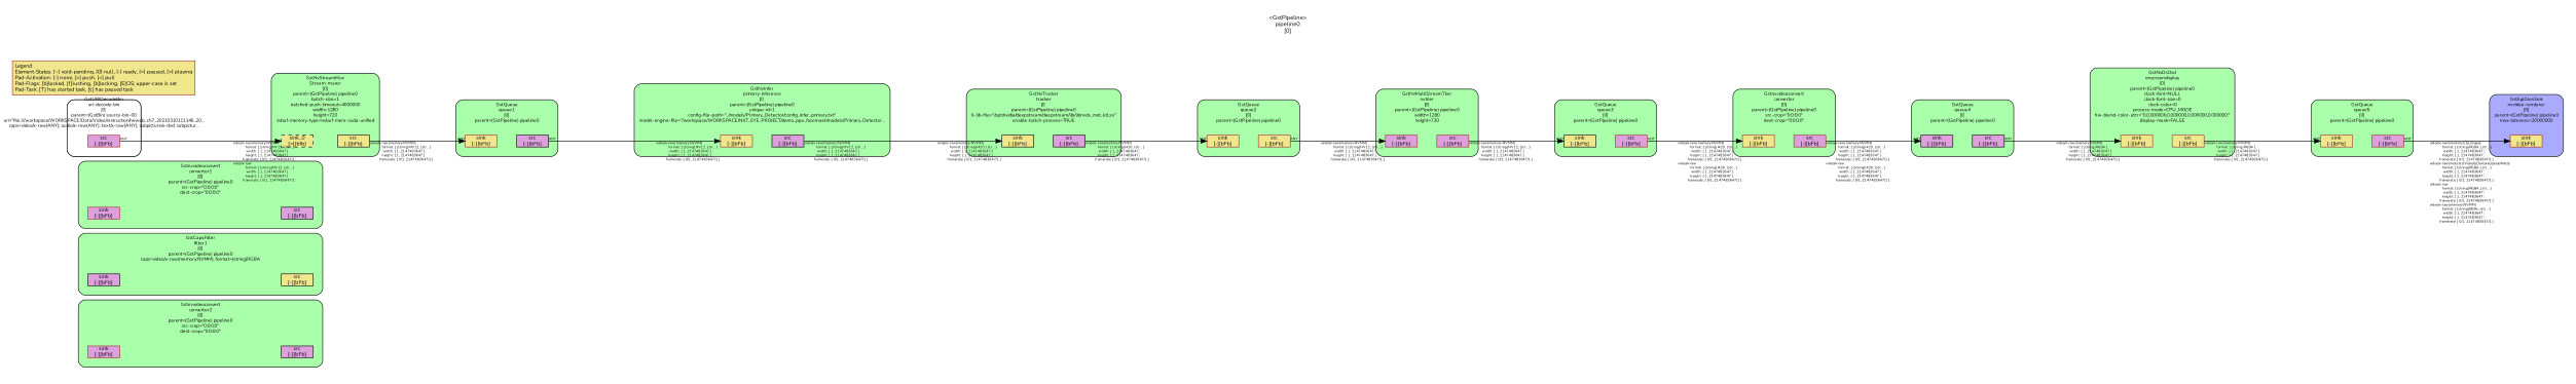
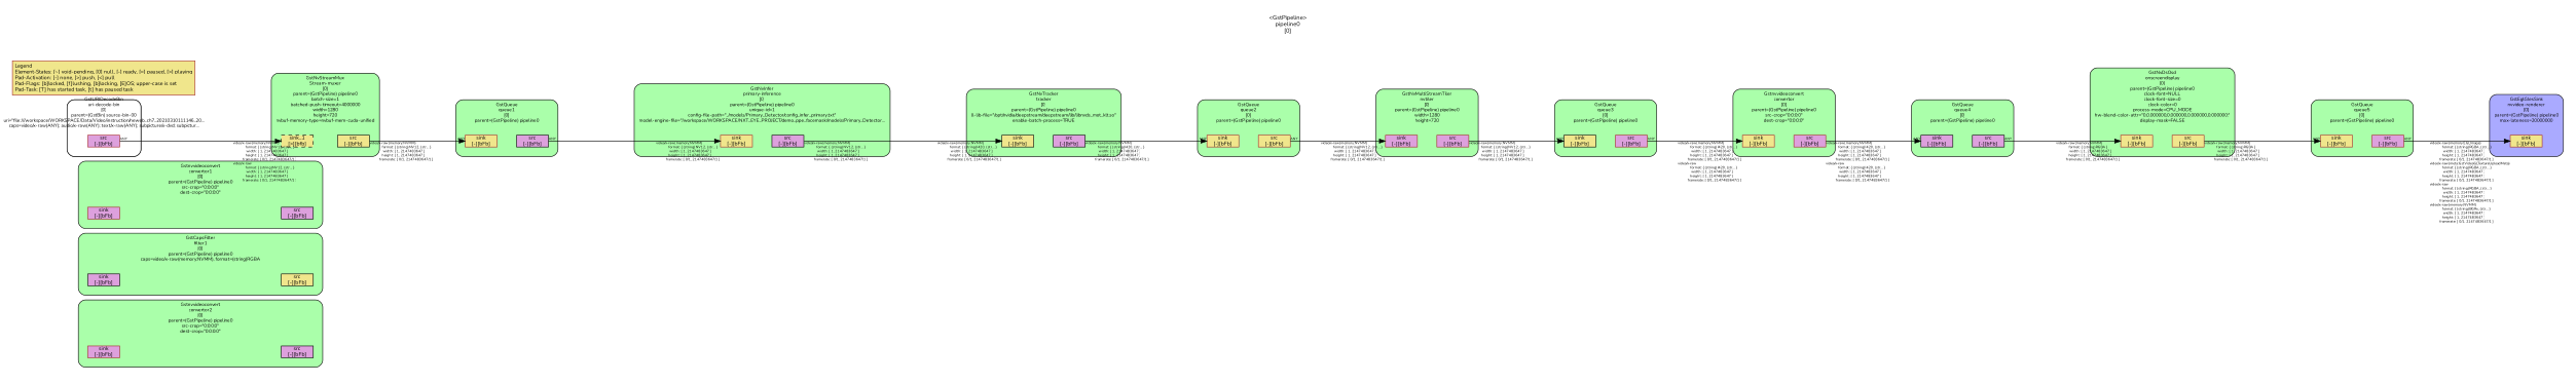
  digraph {
    fontname=Nunito
    fontsize=10
    label="<GstPipeline>\npipeline0\n[0]"
    labelloc=t
    nodesep=.1
    rankdir=LR
    ranksep=.2
    node [color=brown fillcolor=plum fontname=Nunito fontsize=9 margin="0.0,0.0" shape=box style="filled,solid"]
    edge [fontname=Nunito fontsize=9 labelfontsize=6 style=invis]
    n1 [height=0.2 label="sink\n[-][bFb]"]
    n2 [color=black height=0.2 label="src\n[-][bFb]"]
    n3 [color=black height=0.2 label="sink\n[-][bFb]"]
    n4 [color=black fillcolor=khaki height=0.2 label="src\n[-][bFb]"]
    n5 [height=0.2 label="sink\n[-][bFb]"]
    n6 [color=black height=0.2 label="src\n[-][bFb]"]
    n7 [fillcolor=khaki height=0.2 label="sink\n[-][bFb]"]
    n8 [height=0.2 label="src\n[-][bFb]"]
    n9 [fillcolor=khaki height=0.2 label="sink\n[-][bFb]"]
    n10 [fillcolor=khaki height=0.2 label="sink\n[-][bFb]"]
    n11 [fillcolor=khaki height=0.2 label="src\n[-][bFb]"]
    n12 [height=0.2 label="sink\n[-][bFb]"]
    n13 [height=0.2 label="src\n[-][bFb]"]
    n14 [color=black fillcolor=khaki height=0.2 label="sink\n[-][bFb]"]
    n15 [color=black height=0.2 label="src\n[-][bFb]"]
    n16 [fillcolor=khaki height=0.2 label="sink\n[-][bFb]"]
    n17 [color=black height=0.2 label="src\n[-][bFb]"]
    n18 [fillcolor=khaki height=0.2 label="sink\n[-][bFb]"]
    n19 [height=0.2 label="src\n[-][bFb]"]
    n20 [color=black height=0.2 label="sink\n[-][bFb]"]
    n21 [color=black height=0.2 label="src\n[-][bFb]"]
    n22 [color=black fillcolor=khaki height=0.2 label="sink\n[-][bFb]"]
    n23 [height=0.2 label="src\n[-][bFb]"]
    n24 [fillcolor=khaki height=0.2 label="sink\n[-][bFb]"]
    n25 [fillcolor=khaki height=0.2 label="src\n[-][bFb]"]
    n26 [fillcolor=khaki height=0.2 label="sink\n[-][bFb]"]
    n27 [color=black height=0.2 label="src\n[-][bFb]"]
    n28 [height=0.2 label="src\n[-][bFb]"]
-   n29 [color=black fillcolor=khaki height=0.2 label="sink_0\n[>][bfb]" style="filled,dashed"]
+   n29 [color=black fillcolor=khaki height=0.2 label="sink_1\n[>][bfb]" style="filled,dashed"]
    n30 [color=black fillcolor=khaki height=0.2 label="src\n[-][bFb]"]
    n31 [label="Legend\lElement-States: [~] void-pending, [0] null, [-] ready, [=] paused, [>] playing\lPad-Activation: [-] none, [>] push, [<] pull\lPad-Flags: [b]locked, [f]lushing, [b]locking, [E]OS; upper-case is set\lPad-Task: [T] has started task, [t] has paused task\l" margin="0.05,0.05" style=filled fillcolor=khaki]
    subgraph cluster_1 {
      color=black
      fillcolor="#aaffaa"
      fontsize=8
      label="Gstnvvideoconvert\nconvertor2\n[0]\nparent=(GstPipeline) pipeline0\nsrc-crop=\"0:0:0:0\"\ndest-crop=\"0:0:0:0\""
      style="filled,rounded"
      subgraph cluster_2 {
        color=black
        fillcolor="#aaffaa"
        fontsize=8
        label=""
        style=invis
        n1
      }
      subgraph cluster_3 {
        color=black
        fillcolor="#aaffaa"
        fontsize=8
        label=""
        style=invis
        n2
      }
    }
    subgraph cluster_4 {
      color=black
      fillcolor="#aaffaa"
      fontsize=8
      label="GstCapsFilter\nfilter1\n[0]\nparent=(GstPipeline) pipeline0\ncaps=video/x-raw(memory:NVMM), format=(string)RGBA"
      style="filled,rounded"
      subgraph cluster_5 {
        color=black
        fillcolor="#aaffaa"
        fontsize=8
        label=""
        style=invis
        n3
      }
      subgraph cluster_6 {
        color=black
        fillcolor="#aaffaa"
        fontsize=8
        label=""
        style=invis
        n4
      }
    }
    subgraph cluster_7 {
      color=black
      fillcolor="#aaffaa"
      fontsize=8
      label="Gstnvvideoconvert\nconvertor1\n[0]\nparent=(GstPipeline) pipeline0\nsrc-crop=\"0:0:0:0\"\ndest-crop=\"0:0:0:0\""
      style="filled,rounded"
      subgraph cluster_8 {
        color=black
        fillcolor="#aaffaa"
        fontsize=8
        label=""
        style=invis
        n5
      }
      subgraph cluster_9 {
        color=black
        fillcolor="#aaffaa"
        fontsize=8
        label=""
        style=invis
        n6
      }
    }
    subgraph cluster_10 {
      color=black
      fillcolor="#aaffaa"
      fontsize=8
      label="Gstnvvideoconvert\nconvertor\n[0]\nparent=(GstPipeline) pipeline0\nsrc-crop=\"0:0:0:0\"\ndest-crop=\"0:0:0:0\""
      style="filled,rounded"
      subgraph cluster_11 {
        color=black
        fillcolor="#aaffaa"
        fontsize=8
        label=""
        style=invis
        n7
      }
      subgraph cluster_12 {
        color=black
        fillcolor="#aaffaa"
        fontsize=8
        label=""
        style=invis
        n8
      }
    }
    subgraph cluster_13 {
      color=black
      fillcolor="#aaaaff"
      fontsize=8
      label="GstEglGlesSink\nnvvideo-renderer\n[0]\nparent=(GstPipeline) pipeline0\nmax-lateness=20000000"
      style="filled,rounded"
      subgraph cluster_14 {
        color=black
        fillcolor="#aaaaff"
        fontsize=8
        label=""
        style=invis
        n9
      }
    }
    subgraph cluster_15 {
      color=black
      fillcolor="#aaffaa"
      fontsize=8
      label="GstNvDsOsd\nonscreendisplay\n[0]\nparent=(GstPipeline) pipeline0\nclock-font=NULL\nclock-font-size=0\nclock-color=0\nprocess-mode=CPU_MODE\nhw-blend-color-attr=\"0,0.000000,0.000000,0.000000,0.000000:\"\ndisplay-mask=FALSE"
      style="filled,rounded"
      subgraph cluster_16 {
        color=black
        fillcolor="#aaffaa"
        fontsize=8
        label=""
        style=invis
        n10
      }
      subgraph cluster_17 {
        color=black
        fillcolor="#aaffaa"
        fontsize=8
        label=""
        style=invis
        n11
      }
    }
    subgraph cluster_18 {
      color=black
      fillcolor="#aaffaa"
      fontsize=8
      label="GstNvMultiStreamTiler\nnvtiler\n[0]\nparent=(GstPipeline) pipeline0\nwidth=1280\nheight=720"
      style="filled,rounded"
      subgraph cluster_19 {
        color=black
        fillcolor="#aaffaa"
        fontsize=8
        label=""
        style=invis
        n12
      }
      subgraph cluster_20 {
        color=black
        fillcolor="#aaffaa"
        fontsize=8
        label=""
        style=invis
        n13
      }
    }
    subgraph cluster_21 {
      color=black
      fillcolor="#aaffaa"
      fontsize=8
      label="GstNvTracker\ntracker\n[0]\nparent=(GstPipeline) pipeline0\nll-lib-file=\"/opt/nvidia/deepstream/deepstream/lib/libnvds_mot_klt.so\"\nenable-batch-process=TRUE"
      style="filled,rounded"
      subgraph cluster_22 {
        color=black
        fillcolor="#aaffaa"
        fontsize=8
        label=""
        style=invis
        n14
      }
      subgraph cluster_23 {
        color=black
        fillcolor="#aaffaa"
        fontsize=8
        label=""
        style=invis
        n15
      }
    }
    subgraph cluster_24 {
      color=black
      fillcolor="#aaffaa"
      fontsize=8
      label="GstNvInfer\nprimary-inference\n[0]\nparent=(GstPipeline) pipeline0\nunique-id=1\nconfig-file-path=\"../models/Primary_Detector/config_infer_primary.txt\"\nmodel-engine-file=\"/workspace/WORKSPACE/NXT_EYE_PROJECT/demo_ppe_facemask/models/Primary_Detector…"
      style="filled,rounded"
      subgraph cluster_25 {
        color=black
        fillcolor="#aaffaa"
        fontsize=8
        label=""
        style=invis
        n16
      }
      subgraph cluster_26 {
        color=black
        fillcolor="#aaffaa"
        fontsize=8
        label=""
        style=invis
        n17
      }
    }
    subgraph cluster_27 {
      color=black
      fillcolor="#aaffaa"
      fontsize=8
      label="GstQueue\nqueue5\n[0]\nparent=(GstPipeline) pipeline0"
      style="filled,rounded"
      subgraph cluster_28 {
        color=black
        fillcolor="#aaffaa"
        fontsize=8
        label=""
        style=invis
        n18
      }
      subgraph cluster_29 {
        color=black
        fillcolor="#aaffaa"
        fontsize=8
        label=""
        style=invis
        n19
      }
    }
    subgraph cluster_30 {
      color=black
      fillcolor="#aaffaa"
      fontsize=8
      label="GstQueue\nqueue4\n[0]\nparent=(GstPipeline) pipeline0"
      style="filled,rounded"
      subgraph cluster_31 {
        color=black
        fillcolor="#aaffaa"
        fontsize=8
        label=""
        style=invis
        n20
      }
      subgraph cluster_32 {
        color=black
        fillcolor="#aaffaa"
        fontsize=8
        label=""
        style=invis
        n21
      }
    }
    subgraph cluster_33 {
      color=black
      fillcolor="#aaffaa"
      fontsize=8
      label="GstQueue\nqueue3\n[0]\nparent=(GstPipeline) pipeline0"
      style="filled,rounded"
      subgraph cluster_34 {
        color=black
        fillcolor="#aaffaa"
        fontsize=8
        label=""
        style=invis
        n22
      }
      subgraph cluster_35 {
        color=black
        fillcolor="#aaffaa"
        fontsize=8
        label=""
        style=invis
        n23
      }
    }
    subgraph cluster_36 {
      color=black
      fillcolor="#aaffaa"
      fontsize=8
      label="GstQueue\nqueue2\n[0]\nparent=(GstPipeline) pipeline0"
      style="filled,rounded"
      subgraph cluster_37 {
        color=black
        fillcolor="#aaffaa"
        fontsize=8
        label=""
        style=invis
        n24
      }
      subgraph cluster_38 {
        color=black
        fillcolor="#aaffaa"
        fontsize=8
        label=""
        style=invis
        n25
      }
    }
    subgraph cluster_39 {
      color=black
      fillcolor="#aaffaa"
      fontsize=8
      label="GstQueue\nqueue1\n[0]\nparent=(GstPipeline) pipeline0"
      style="filled,rounded"
      subgraph cluster_40 {
        color=black
        fillcolor="#aaffaa"
        fontsize=8
        label=""
        style=invis
        n26
      }
      subgraph cluster_41 {
        color=black
        fillcolor="#aaffaa"
        fontsize=8
        label=""
        style=invis
        n27
      }
    }
    subgraph cluster_42 {
      color=black
      fillcolor="#ffffff"
      fontsize=8
      label="GstBin\nsource-bin-00\n[0]\nparent=(GstPipeline) pipeline0"
      style="filled,rounded"
      subgraph cluster_43 {
        color=black
        fillcolor="#ffffff"
        fontsize=8
        label="GstURIDecodeBin\nuri-decode-bin\n[0]\nparent=(GstBin) source-bin-00\nuri=\"file:///workspace/WORKSPACE/Data/Video/instruction/neweb_ch7_20210310111146_20…\ncaps=video/x-raw(ANY); audio/x-raw(ANY); text/x-raw(ANY); subpicture/x-dvd; subpictur…"
        style="filled,rounded"
      }
      subgraph cluster_44 {
        color=black
        fillcolor="#ffffff"
        fontsize=8
        label=""
        style=invis
        n28
      }
    }
    subgraph cluster_45 {
      color=black
      fillcolor="#aaffaa"
      fontsize=8
      label="GstNvStreamMux\nStream-muxer\n[0]\nparent=(GstPipeline) pipeline0\nbatch-size=1\nbatched-push-timeout=4000000\nwidth=1280\nheight=720\nnvbuf-memory-type=nvbuf-mem-cuda-unified"
      style="filled,rounded"
      subgraph cluster_46 {
        color=black
        fillcolor="#aaffaa"
        fontsize=8
        label=""
        style=invis
        n29
      }
      subgraph cluster_47 {
        color=black
        fillcolor="#aaffaa"
        fontsize=8
        label=""
        style=invis
        n30
      }
    }
    n1 -> n2
    n3 -> n4
    n5 -> n6
    n7 -> n8
    n8 -> n20 [headlabel=ANY label="                                                  " labelangle=0 labeldistance=10 taillabel="video/x-raw(memory:NVMM)\l              format: { (string)I420, (str... }\l               width: [ 1, 2147483647 ]\l              height: [ 1, 2147483647 ]\l           framerate: [ 0/1, 2147483647/1 ]\lvideo/x-raw\l              format: { (string)I420, (str... }\l               width: [ 1, 2147483647 ]\l              height: [ 1, 2147483647 ]\l           framerate: [ 0/1, 2147483647/1 ]\l" style=""]
    n10 -> n11
    n11 -> n18 [headlabel=ANY label="                                                  " labelangle=0 labeldistance=10 taillabel="video/x-raw(memory:NVMM)\l              format: { (string)RGBA }\l               width: [ 1, 2147483647 ]\l              height: [ 1, 2147483647 ]\l           framerate: [ 0/1, 2147483647/1 ]\l" style=""]
    n12 -> n13
    n13 -> n22 [headlabel=ANY label="                                                  " labelangle=0 labeldistance=10 taillabel="video/x-raw(memory:NVMM)\l              format: { (string)NV12, (str... }\l               width: [ 1, 2147483647 ]\l              height: [ 1, 2147483647 ]\l           framerate: [ 0/1, 2147483647/1 ]\l" style=""]
    n14 -> n15
    n15 -> n24 [headlabel=ANY label="                                                  " labelangle=0 labeldistance=10 taillabel="video/x-raw(memory:NVMM)\l              format: { (string)I420, (str... }\l               width: [ 1, 2147483647 ]\l              height: [ 1, 2147483647 ]\l           framerate: [ 0/1, 2147483647/1 ]\l" style=""]
    n16 -> n17
    n17 -> n14 [headlabel="video/x-raw(memory:NVMM)\l              format: { (string)I420, (str... }\l               width: [ 1, 2147483647 ]\l              height: [ 1, 2147483647 ]\l           framerate: [ 0/1, 2147483647/1 ]\l" label="                                                  " labelangle=0 labeldistance=10 taillabel="video/x-raw(memory:NVMM)\l              format: { (string)NV12, (str... }\l               width: [ 1, 2147483647 ]\l              height: [ 1, 2147483647 ]\l           framerate: [ 0/1, 2147483647/1 ]\l" style=""]
    n18 -> n19
    n19 -> n9 [headlabel="video/x-raw(memory:EGLImage)\l              format: { (string)RGBA, (str... }\l               width: [ 1, 2147483647 ]\l              height: [ 1, 2147483647 ]\l           framerate: [ 0/1, 2147483647/1 ]\lvideo/x-raw(meta:GstVideoGLTextureUploadMeta)\l              format: { (string)RGBA, (str... }\l               width: [ 1, 2147483647 ]\l              height: [ 1, 2147483647 ]\l           framerate: [ 0/1, 2147483647/1 ]\lvideo/x-raw\l              format: { (string)RGBA, (str... }\l               width: [ 1, 2147483647 ]\l              height: [ 1, 2147483647 ]\l           framerate: [ 0/1, 2147483647/1 ]\lvideo/x-raw(memory:NVMM)\l              format: { (string)BGRx, (str... }\l               width: [ 1, 2147483647 ]\l              height: [ 1, 2147483647 ]\l           framerate: [ 0/1, 2147483647/1 ]\l" label="                                                  " labelangle=0 labeldistance=10 taillabel=ANY style=""]
    n20 -> n21
    n21 -> n10 [headlabel="video/x-raw(memory:NVMM)\l              format: { (string)RGBA }\l               width: [ 1, 2147483647 ]\l              height: [ 1, 2147483647 ]\l           framerate: [ 0/1, 2147483647/1 ]\l" label="                                                  " labelangle=0 labeldistance=10 taillabel=ANY style=""]
    n22 -> n23
    n23 -> n7 [headlabel="video/x-raw(memory:NVMM)\l              format: { (string)I420, (str... }\l               width: [ 1, 2147483647 ]\l              height: [ 1, 2147483647 ]\l           framerate: [ 0/1, 2147483647/1 ]\lvideo/x-raw\l              format: { (string)I420, (str... }\l               width: [ 1, 2147483647 ]\l              height: [ 1, 2147483647 ]\l           framerate: [ 0/1, 2147483647/1 ]\l" label="                                                  " labelangle=0 labeldistance=10 taillabel=ANY style=""]
    n24 -> n25
    n25 -> n12 [headlabel="video/x-raw(memory:NVMM)\l              format: { (string)NV12, (str... }\l               width: [ 1, 2147483647 ]\l              height: [ 1, 2147483647 ]\l           framerate: [ 0/1, 2147483647/1 ]\l" label="                                                  " labelangle=0 labeldistance=10 taillabel=ANY style=""]
    n26 -> n27
    n27 -> n16 [headlabel="video/x-raw(memory:NVMM)\l              format: { (string)NV12, (str... }\l               width: [ 1, 2147483647 ]\l              height: [ 1, 2147483647 ]\l           framerate: [ 0/1, 2147483647/1 ]\l" label="                                                  " labelangle=0 labeldistance=10 taillabel=ANY style=""]
    n28 -> n29 [headlabel="video/x-raw(memory:NVMM)\l              format: { (string)NV12, (str... }\l               width: [ 1, 2147483647 ]\l              height: [ 1, 2147483647 ]\l           framerate: [ 0/1, 2147483647/1 ]\lvideo/x-raw\l              format: { (string)NV12, (str... }\l               width: [ 1, 2147483647 ]\l              height: [ 1, 2147483647 ]\l           framerate: [ 0/1, 2147483647/1 ]\l" label="                                                  " labelangle=0 labeldistance=10 taillabel=ANY style=""]
    n29 -> n30
    n30 -> n26 [headlabel=ANY label="                                                  " labelangle=0 labeldistance=10 taillabel="video/x-raw(memory:NVMM)\l              format: { (string)NV12, (str... }\l               width: [ 1, 2147483647 ]\l              height: [ 1, 2147483647 ]\l           framerate: [ 0/1, 2147483647/1 ]\l" style=""]
  }
